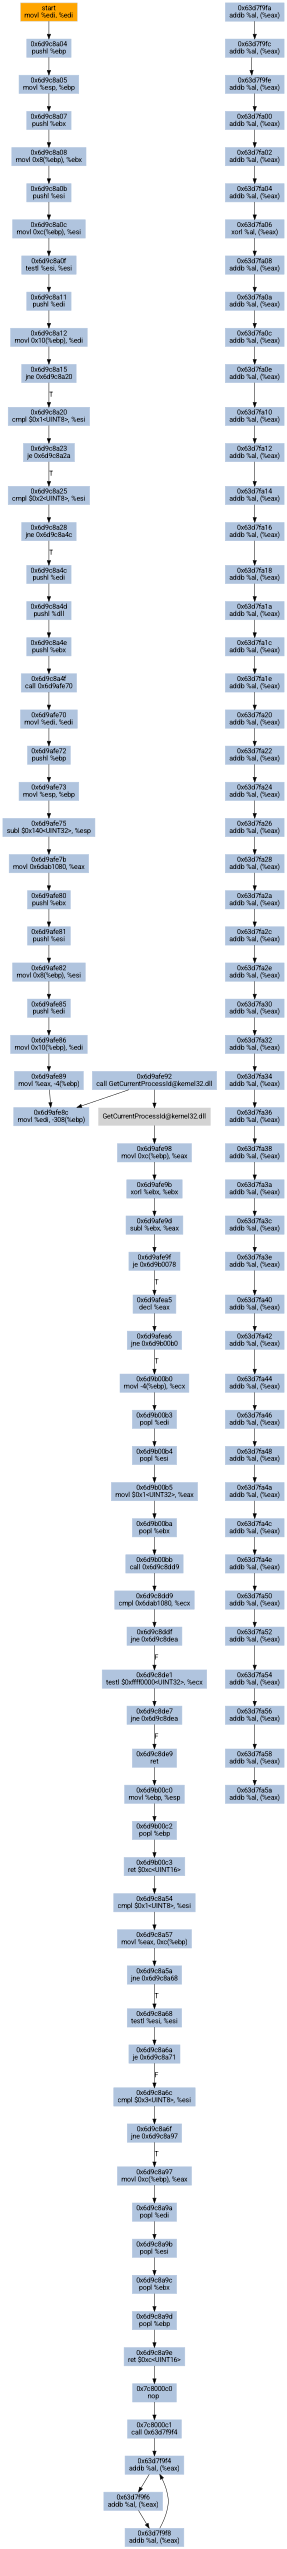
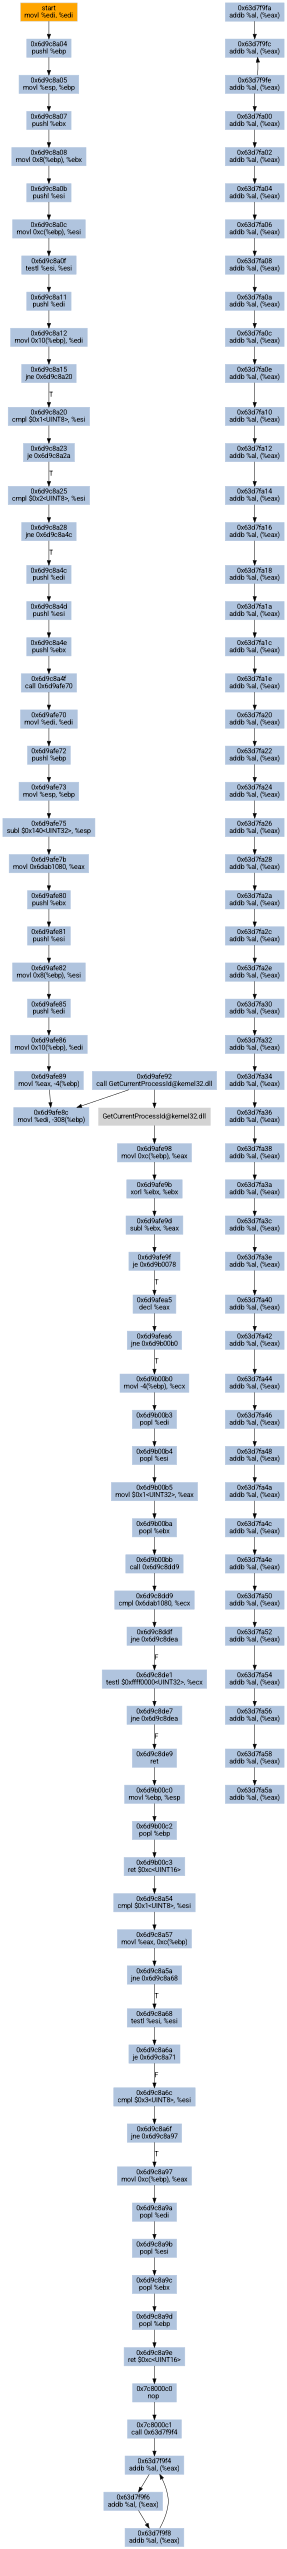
  digraph {
    fontname=Roboto
    node [color=lightsteelblue fillcolor=lightsteelblue fontname=Roboto shape=rectangle style=filled]
    edge [color="#000000" fontname=Roboto]
    n1 [color=lightgrey fillcolor=orange label="start\nmovl %edi, %edi"]
    n2 [label="0x6d9c8a04\npushl %ebp"]
    n3 [label="0x6d9c8a05\nmovl %esp, %ebp"]
    n4 [label="0x6d9c8a07\npushl %ebx"]
    n5 [label="0x6d9c8a08\nmovl 0x8(%ebp), %ebx"]
    n6 [label="0x6d9c8a0b\npushl %esi"]
    n7 [label="0x6d9c8a0c\nmovl 0xc(%ebp), %esi"]
    n8 [label="0x6d9c8a0f\ntestl %esi, %esi"]
    n9 [label="0x6d9c8a11\npushl %edi"]
    n10 [label="0x6d9c8a12\nmovl 0x10(%ebp), %edi"]
    n11 [label="0x6d9c8a15\njne 0x6d9c8a20"]
    n12 [label="0x6d9c8a20\ncmpl $0x1<UINT8>, %esi"]
    n13 [label="0x6d9c8a23\nje 0x6d9c8a2a"]
    n14 [label="0x6d9c8a25\ncmpl $0x2<UINT8>, %esi"]
    n15 [label="0x6d9c8a28\njne 0x6d9c8a4c"]
    n16 [label="0x6d9c8a4c\npushl %edi"]
-   n17 [label="0x6d9c8a4d\npushl %dll"]
+   n17 [label="0x6d9c8a4d\npushl %esi"]
    n18 [label="0x6d9c8a4e\npushl %ebx"]
    n19 [label="0x6d9c8a4f\ncall 0x6d9afe70"]
    n20 [label="0x6d9afe70\nmovl %edi, %edi"]
    n21 [label="0x6d9afe72\npushl %ebp"]
    n22 [label="0x6d9afe73\nmovl %esp, %ebp"]
    n23 [label="0x6d9afe75\nsubl $0x140<UINT32>, %esp"]
    n24 [label="0x6d9afe7b\nmovl 0x6dab1080, %eax"]
    n25 [label="0x6d9afe80\npushl %ebx"]
    n26 [label="0x6d9afe81\npushl %esi"]
    n27 [label="0x6d9afe82\nmovl 0x8(%ebp), %esi"]
    n28 [label="0x6d9afe85\npushl %edi"]
    n29 [label="0x6d9afe86\nmovl 0x10(%ebp), %edi"]
    n30 [label="0x6d9afe89\nmovl %eax, -4(%ebp)"]
    n31 [label="0x6d9afe8c\nmovl %edi, -308(%ebp)"]
    n32 [label="0x6d9afe92\ncall GetCurrentProcessId@kernel32.dll"]
    n33 [color=lightgrey fillcolor=lightgrey label="GetCurrentProcessId@kernel32.dll"]
    n34 [label="0x6d9afe98\nmovl 0xc(%ebp), %eax"]
    n35 [label="0x6d9afe9b\nxorl %ebx, %ebx"]
    n36 [label="0x6d9afe9d\nsubl %ebx, %eax"]
    n37 [label="0x6d9afe9f\nje 0x6d9b0078"]
    n38 [label="0x6d9afea5\ndecl %eax"]
    n39 [label="0x6d9afea6\njne 0x6d9b00b0"]
    n40 [label="0x6d9b00b0\nmovl -4(%ebp), %ecx"]
    n41 [label="0x6d9b00b3\npopl %edi"]
    n42 [label="0x6d9b00b4\npopl %esi"]
    n43 [label="0x6d9b00b5\nmovl $0x1<UINT32>, %eax"]
    n44 [label="0x6d9b00ba\npopl %ebx"]
    n45 [label="0x6d9b00bb\ncall 0x6d9c8dd9"]
    n46 [label="0x6d9c8dd9\ncmpl 0x6dab1080, %ecx"]
    n47 [label="0x6d9c8ddf\njne 0x6d9c8dea"]
    n48 [label="0x6d9c8de1\ntestl $0xffff0000<UINT32>, %ecx"]
    n49 [label="0x6d9c8de7\njne 0x6d9c8dea"]
    n50 [label="0x6d9c8de9\nret"]
    n51 [label="0x6d9b00c0\nmovl %ebp, %esp"]
    n52 [label="0x6d9b00c2\npopl %ebp"]
    n53 [label="0x6d9b00c3\nret $0xc<UINT16>"]
    n54 [label="0x6d9c8a54\ncmpl $0x1<UINT8>, %esi"]
    n55 [label="0x6d9c8a57\nmovl %eax, 0xc(%ebp)"]
    n56 [label="0x6d9c8a5a\njne 0x6d9c8a68"]
    n57 [label="0x6d9c8a68\ntestl %esi, %esi"]
    n58 [label="0x6d9c8a6a\nje 0x6d9c8a71"]
    n59 [label="0x6d9c8a6c\ncmpl $0x3<UINT8>, %esi"]
    n60 [label="0x6d9c8a6f\njne 0x6d9c8a97"]
    n61 [label="0x6d9c8a97\nmovl 0xc(%ebp), %eax"]
    n62 [label="0x6d9c8a9a\npopl %edi"]
    n63 [label="0x6d9c8a9b\npopl %esi"]
    n64 [label="0x6d9c8a9c\npopl %ebx"]
    n65 [label="0x6d9c8a9d\npopl %ebp"]
    n66 [label="0x6d9c8a9e\nret $0xc<UINT16>"]
    n67 [label="0x7c8000c0\nnop "]
    n68 [label="0x7c8000c1\ncall 0x63d7f9f4"]
    n69 [label="0x63d7f9f4\naddb %al, (%eax)"]
    n70 [label="0x63d7f9f6\naddb %al, (%eax)"]
    n71 [label="0x63d7f9f8\naddb %al, (%eax)"]
    n72 [label="0x63d7f9fa\naddb %al, (%eax)"]
    n73 [label="0x63d7f9fc\naddb %al, (%eax)"]
    n74 [label="0x63d7f9fe\naddb %al, (%eax)"]
    n75 [label="0x63d7fa00\naddb %al, (%eax)"]
    n76 [label="0x63d7fa02\naddb %al, (%eax)"]
    n77 [label="0x63d7fa04\naddb %al, (%eax)"]
-   n78 [label="0x63d7fa06\nxorl %al, (%eax)"]
+   n78 [label="0x63d7fa06\naddb %al, (%eax)"]
    n79 [label="0x63d7fa08\naddb %al, (%eax)"]
    n80 [label="0x63d7fa0a\naddb %al, (%eax)"]
    n81 [label="0x63d7fa0c\naddb %al, (%eax)"]
    n82 [label="0x63d7fa0e\naddb %al, (%eax)"]
    n83 [label="0x63d7fa10\naddb %al, (%eax)"]
    n84 [label="0x63d7fa12\naddb %al, (%eax)"]
    n85 [label="0x63d7fa14\naddb %al, (%eax)"]
    n86 [label="0x63d7fa16\naddb %al, (%eax)"]
    n87 [label="0x63d7fa18\naddb %al, (%eax)"]
    n88 [label="0x63d7fa1a\naddb %al, (%eax)"]
    n89 [label="0x63d7fa1c\naddb %al, (%eax)"]
    n90 [label="0x63d7fa1e\naddb %al, (%eax)"]
    n91 [label="0x63d7fa20\naddb %al, (%eax)"]
    n92 [label="0x63d7fa22\naddb %al, (%eax)"]
    n93 [label="0x63d7fa24\naddb %al, (%eax)"]
    n94 [label="0x63d7fa26\naddb %al, (%eax)"]
    n95 [label="0x63d7fa28\naddb %al, (%eax)"]
    n96 [label="0x63d7fa2a\naddb %al, (%eax)"]
    n97 [label="0x63d7fa2c\naddb %al, (%eax)"]
    n98 [label="0x63d7fa2e\naddb %al, (%eax)"]
    n99 [label="0x63d7fa30\naddb %al, (%eax)"]
    n100 [label="0x63d7fa32\naddb %al, (%eax)"]
    n101 [label="0x63d7fa34\naddb %al, (%eax)"]
    n102 [label="0x63d7fa36\naddb %al, (%eax)"]
    n103 [label="0x63d7fa38\naddb %al, (%eax)"]
    n104 [label="0x63d7fa3a\naddb %al, (%eax)"]
    n105 [label="0x63d7fa3c\naddb %al, (%eax)"]
    n106 [label="0x63d7fa3e\naddb %al, (%eax)"]
    n107 [label="0x63d7fa40\naddb %al, (%eax)"]
    n108 [label="0x63d7fa42\naddb %al, (%eax)"]
    n109 [label="0x63d7fa44\naddb %al, (%eax)"]
    n110 [label="0x63d7fa46\naddb %al, (%eax)"]
    n111 [label="0x63d7fa48\naddb %al, (%eax)"]
    n112 [label="0x63d7fa4a\naddb %al, (%eax)"]
    n113 [label="0x63d7fa4c\naddb %al, (%eax)"]
    n114 [label="0x63d7fa4e\naddb %al, (%eax)"]
    n115 [label="0x63d7fa50\naddb %al, (%eax)"]
    n116 [label="0x63d7fa52\naddb %al, (%eax)"]
    n117 [label="0x63d7fa54\naddb %al, (%eax)"]
    n118 [label="0x63d7fa56\naddb %al, (%eax)"]
    n119 [label="0x63d7fa58\naddb %al, (%eax)"]
    n120 [label="0x63d7fa5a\naddb %al, (%eax)"]
    n1 -> n2
    n2 -> n3
    n3 -> n4
    n4 -> n5
    n5 -> n6
    n6 -> n7
    n7 -> n8
    n8 -> n9
    n9 -> n10
    n10 -> n11
    n11 -> n12 [label=T]
    n12 -> n13
    n13 -> n14 [label=T]
    n14 -> n15
    n15 -> n16 [label=T]
    n16 -> n17
    n17 -> n18
    n18 -> n19
    n19 -> n20
    n20 -> n21
    n21 -> n22
    n22 -> n23
    n23 -> n24
    n24 -> n25
    n25 -> n26
    n26 -> n27
    n27 -> n28
    n28 -> n29
    n29 -> n30
    n30 -> n31
    n32 -> n31
    n32 -> n33
    n33 -> n34
    n34 -> n35
    n35 -> n36
    n36 -> n37
    n37 -> n38 [label=T]
    n38 -> n39
    n39 -> n40 [label=T]
    n40 -> n41
    n41 -> n42
    n42 -> n43
    n43 -> n44
    n44 -> n45
    n45 -> n46
    n46 -> n47
    n47 -> n48 [label=F]
    n48 -> n49
    n49 -> n50 [label=F]
    n50 -> n51
    n51 -> n52
    n52 -> n53
    n53 -> n54
    n54 -> n55
    n55 -> n56
    n56 -> n57 [label=T]
    n57 -> n58
    n58 -> n59 [label=F]
    n59 -> n60
    n60 -> n61 [label=T]
    n61 -> n62
    n62 -> n63
    n63 -> n64
    n64 -> n65
    n65 -> n66
    n66 -> n67
    n67 -> n68
    n68 -> n69
    n69 -> n70
    n70 -> n71
    n71 -> n69
    n72 -> n73
-   n73 -> n74
+   n74 -> n73
    n74 -> n75
    n75 -> n76
    n76 -> n77
    n77 -> n78
    n78 -> n79
    n79 -> n80
    n80 -> n81
    n81 -> n82
    n82 -> n83
    n83 -> n84
    n84 -> n85
    n85 -> n86
    n86 -> n87
    n87 -> n88
    n88 -> n89
    n89 -> n90
    n90 -> n91
    n91 -> n92
    n92 -> n93
    n93 -> n94
    n94 -> n95
    n95 -> n96
    n96 -> n97
    n97 -> n98
    n98 -> n99
    n99 -> n100
    n100 -> n101
    n101 -> n102
    n102 -> n103
    n103 -> n104
    n104 -> n105
    n105 -> n106
    n106 -> n107
    n107 -> n108
    n108 -> n109
    n109 -> n110
    n110 -> n111
    n111 -> n112
    n112 -> n113
    n113 -> n114
    n114 -> n115
    n115 -> n116
    n116 -> n117
    n117 -> n118
    n118 -> n119
    n119 -> n120
  }
